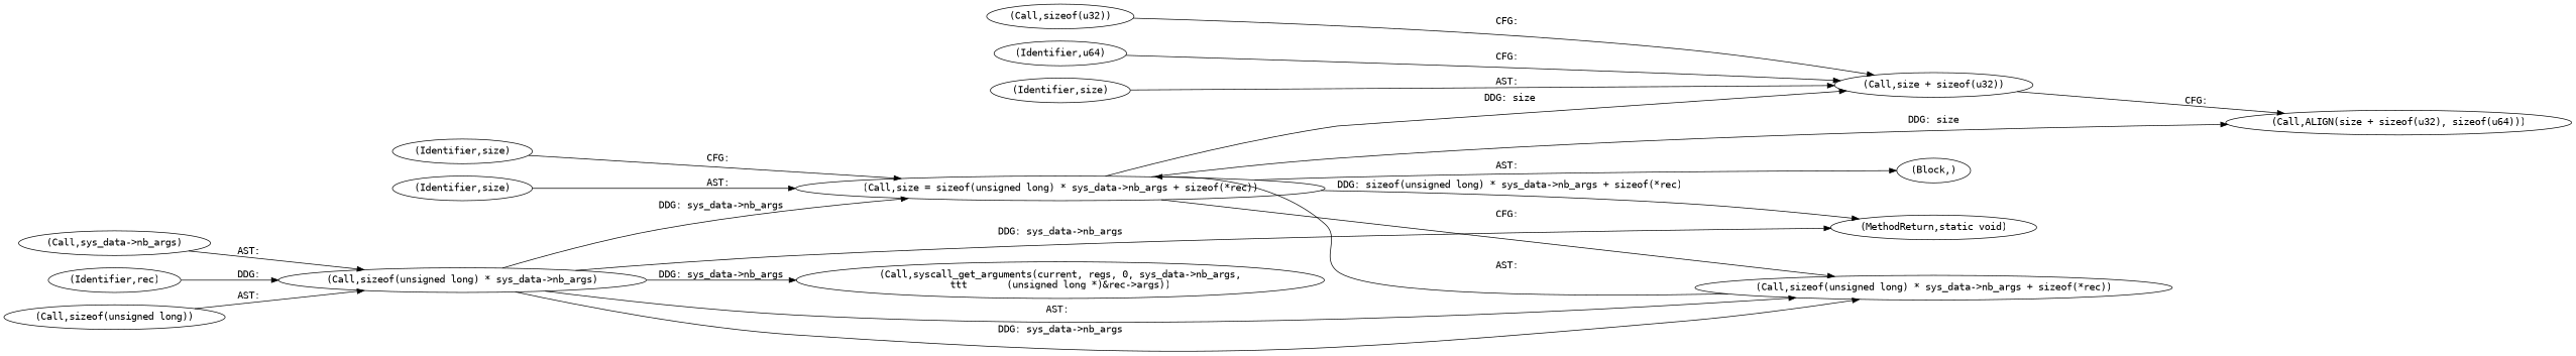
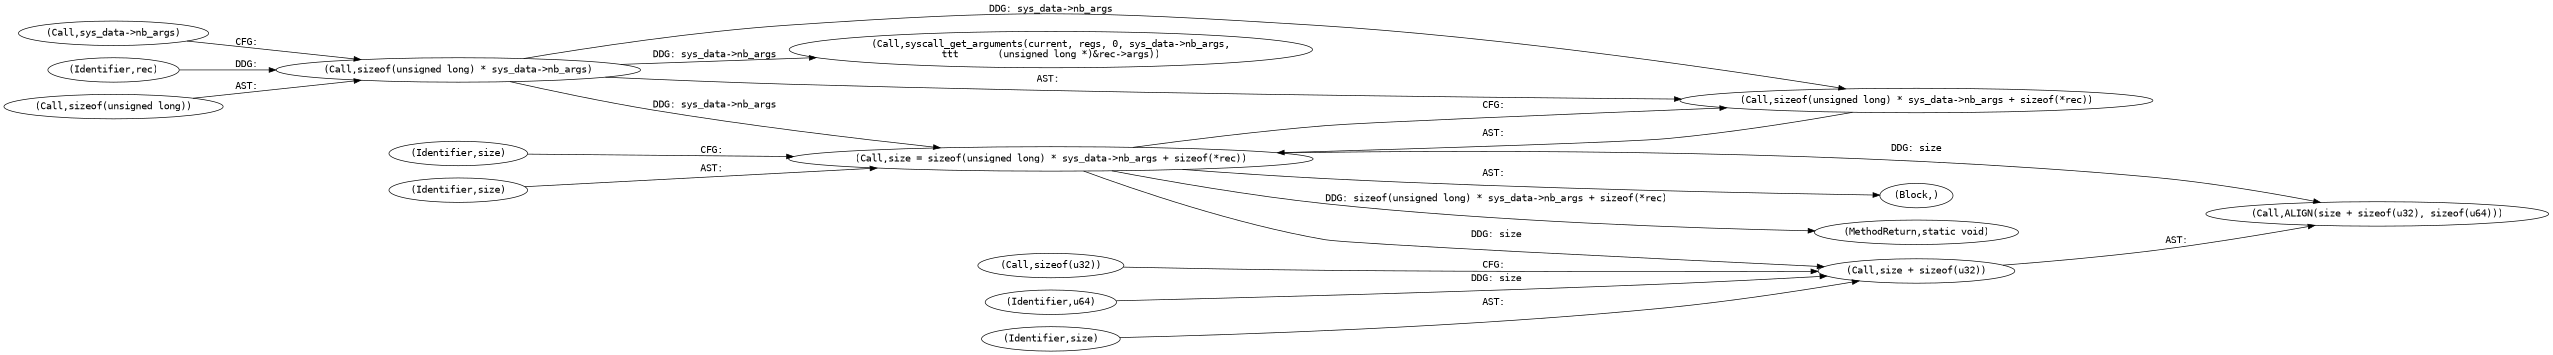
  digraph {
    fontname="DejaVu Sans Mono"
    rankdir=LR
    node [fontname="DejaVu Sans Mono"]
    edge [fontname="DejaVu Sans Mono"]
    n1 [label="(Call,size + sizeof(u32))"]
    n2 [label="(Call,ALIGN(size + sizeof(u32), sizeof(u64)))"]
    n3 [label="(Call,sizeof(u32))"]
    n4 [label="(Call,size = sizeof(unsigned long) * sys_data->nb_args + sizeof(*rec))"]
    n5 [label="(Block,)"]
    n6 [label="(MethodReturn,static void)"]
    n7 [label="(Call,sizeof(unsigned long) * sys_data->nb_args + sizeof(*rec))"]
    n8 [label="(Call,sizeof(unsigned long) * sys_data->nb_args)"]
    n9 [label="(Call,syscall_get_arguments(current, regs, 0, sys_data->nb_args,\n\t\t\t       (unsigned long *)&rec->args))"]
    n10 [label="(Call,sys_data->nb_args)"]
    n11 [label="(Identifier,size)"]
    n12 [label="(Identifier,size)"]
    n13 [label="(Identifier,rec)"]
    n14 [label="(Call,sizeof(unsigned long))"]
    n15 [label="(Identifier,u64)"]
    n16 [label="(Identifier,size)"]
-   n1 -> n2 [label="CFG: "]
+   n1 -> n2 [label="AST: "]
    n3 -> n1 [label="CFG: "]
    n4 -> n1 [label="DDG: size"]
    n4 -> n2 [label="DDG: size"]
    n4 -> n5 [label="AST: "]
    n4 -> n6 [label="DDG: sizeof(unsigned long) * sys_data->nb_args + sizeof(*rec)"]
    n4 -> n7 [label="CFG: "]
    n7 -> n4 [label="AST: "]
    n8 -> n4 [label="DDG: sys_data->nb_args"]
-   n8 -> n6 [label="DDG: sys_data->nb_args"]
    n8 -> n7 [label="AST: "]
    n8 -> n7 [label="DDG: sys_data->nb_args"]
    n8 -> n9 [label="DDG: sys_data->nb_args"]
-   n10 -> n8 [label="AST: "]
+   n10 -> n8 [label="CFG: "]
    n11 -> n4 [label="CFG: "]
    n12 -> n4 [label="AST: "]
    n13 -> n8 [label="DDG: "]
    n14 -> n8 [label="AST: "]
-   n15 -> n1 [label="CFG: "]
+   n15 -> n1 [label="DDG: size"]
    n16 -> n1 [label="AST: "]
  }
